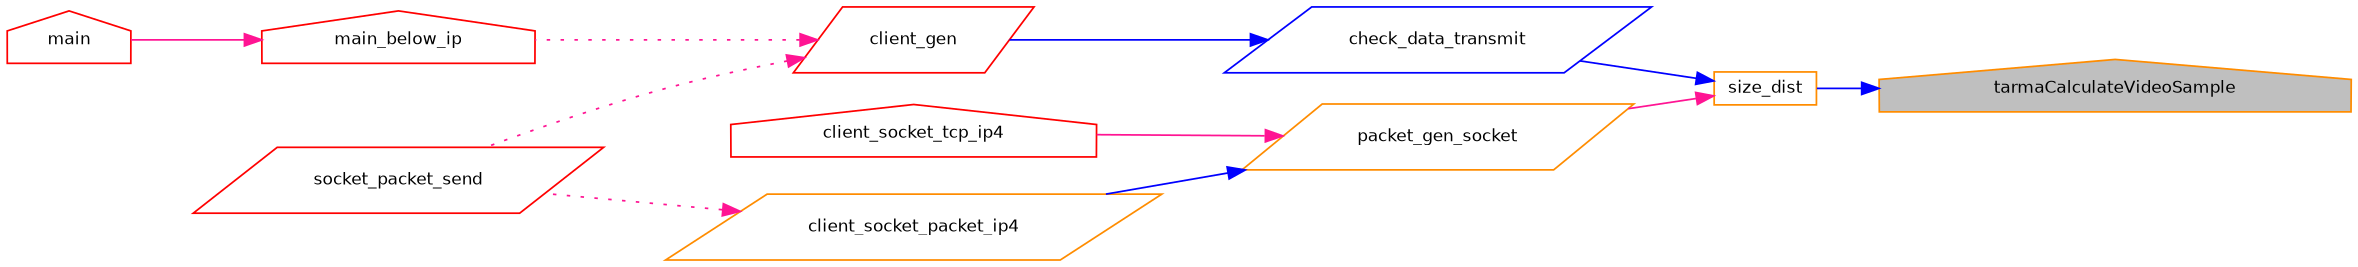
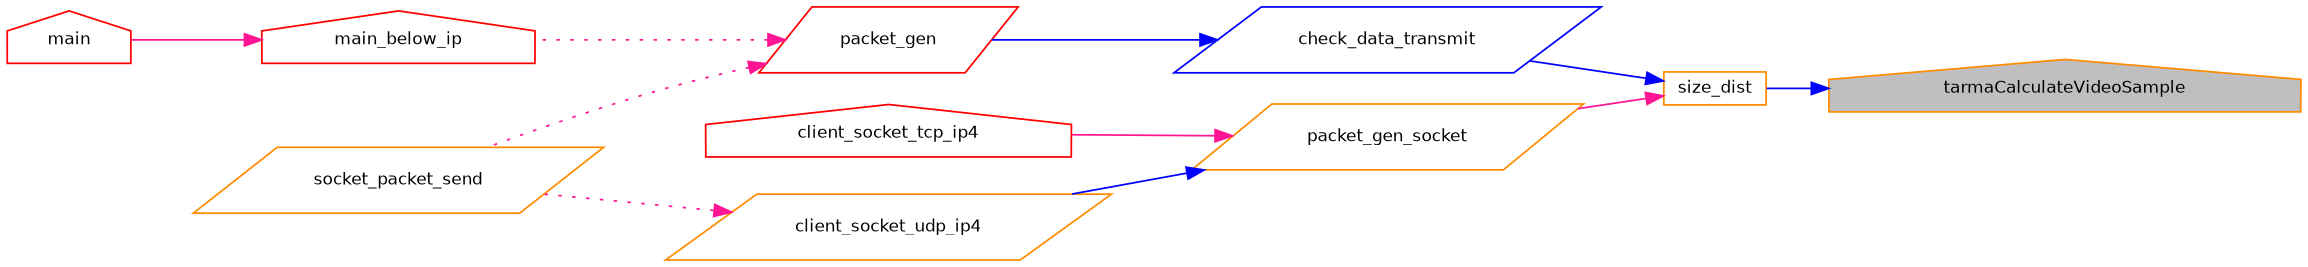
  digraph {
    rankdir=RL
    node [color=darkorange fillcolor=white fontname=Helvetica fontsize=10 shape=parallelogram style=filled]
    edge [color=deeppink dir=back fontname=Helvetica fontsize=10 labelfontname=Helvetica labelfontsize=10 style=solid]
    n1 [fillcolor=grey75 fontcolor=black height=0.2 label=tarmaCalculateVideoSample shape=house width=0.4]
    n2 [height=0.2 label=size_dist shape=box width=0.4]
    n3 [color=blue height=0.2 label=check_data_transmit width=0.4]
    n4 [height=0.2 label=packet_gen_socket width=0.4]
-   n5 [color=red height=0.2 label=client_gen width=0.4]
+   n5 [color=red height=0.2 label=packet_gen width=0.4]
    n6 [color=red height=0.2 label=client_socket_tcp_ip4 shape=house width=0.4]
-   n7 [height=0.2 label=client_socket_packet_ip4 width=0.4]
+   n7 [height=0.2 label=client_socket_udp_ip4 width=0.4]
    n8 [color=red height=0.2 label=main_below_ip shape=house width=0.4]
-   n9 [color=red height=0.2 label=socket_packet_send width=0.4]
+   n9 [height=0.2 label=socket_packet_send width=0.4]
    n10 [color=red height=0.2 label=main shape=house width=0.4]
    n1 -> n2 [color=blue]
    n2 -> n3 [color=blue]
    n2 -> n4
    n3 -> n5 [color=blue]
    n4 -> n6
    n4 -> n7 [color=blue]
    n5 -> n8 [style=dotted]
    n5 -> n9 [style=dotted]
    n7 -> n9 [style=dotted]
    n8 -> n10
  }
